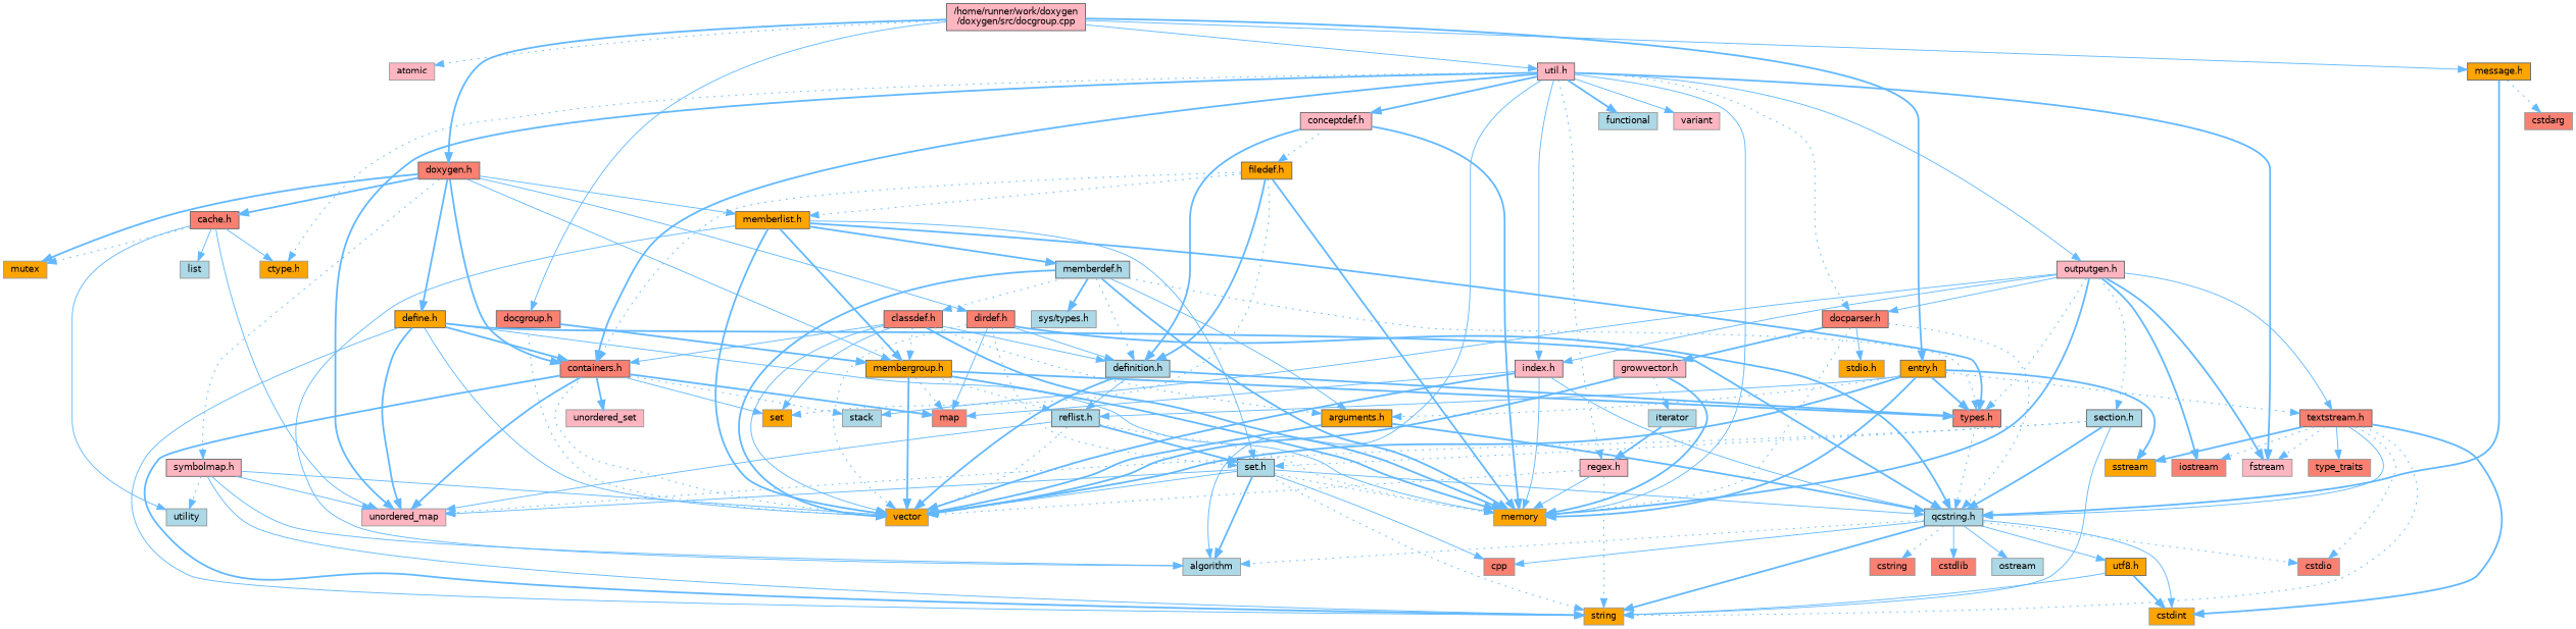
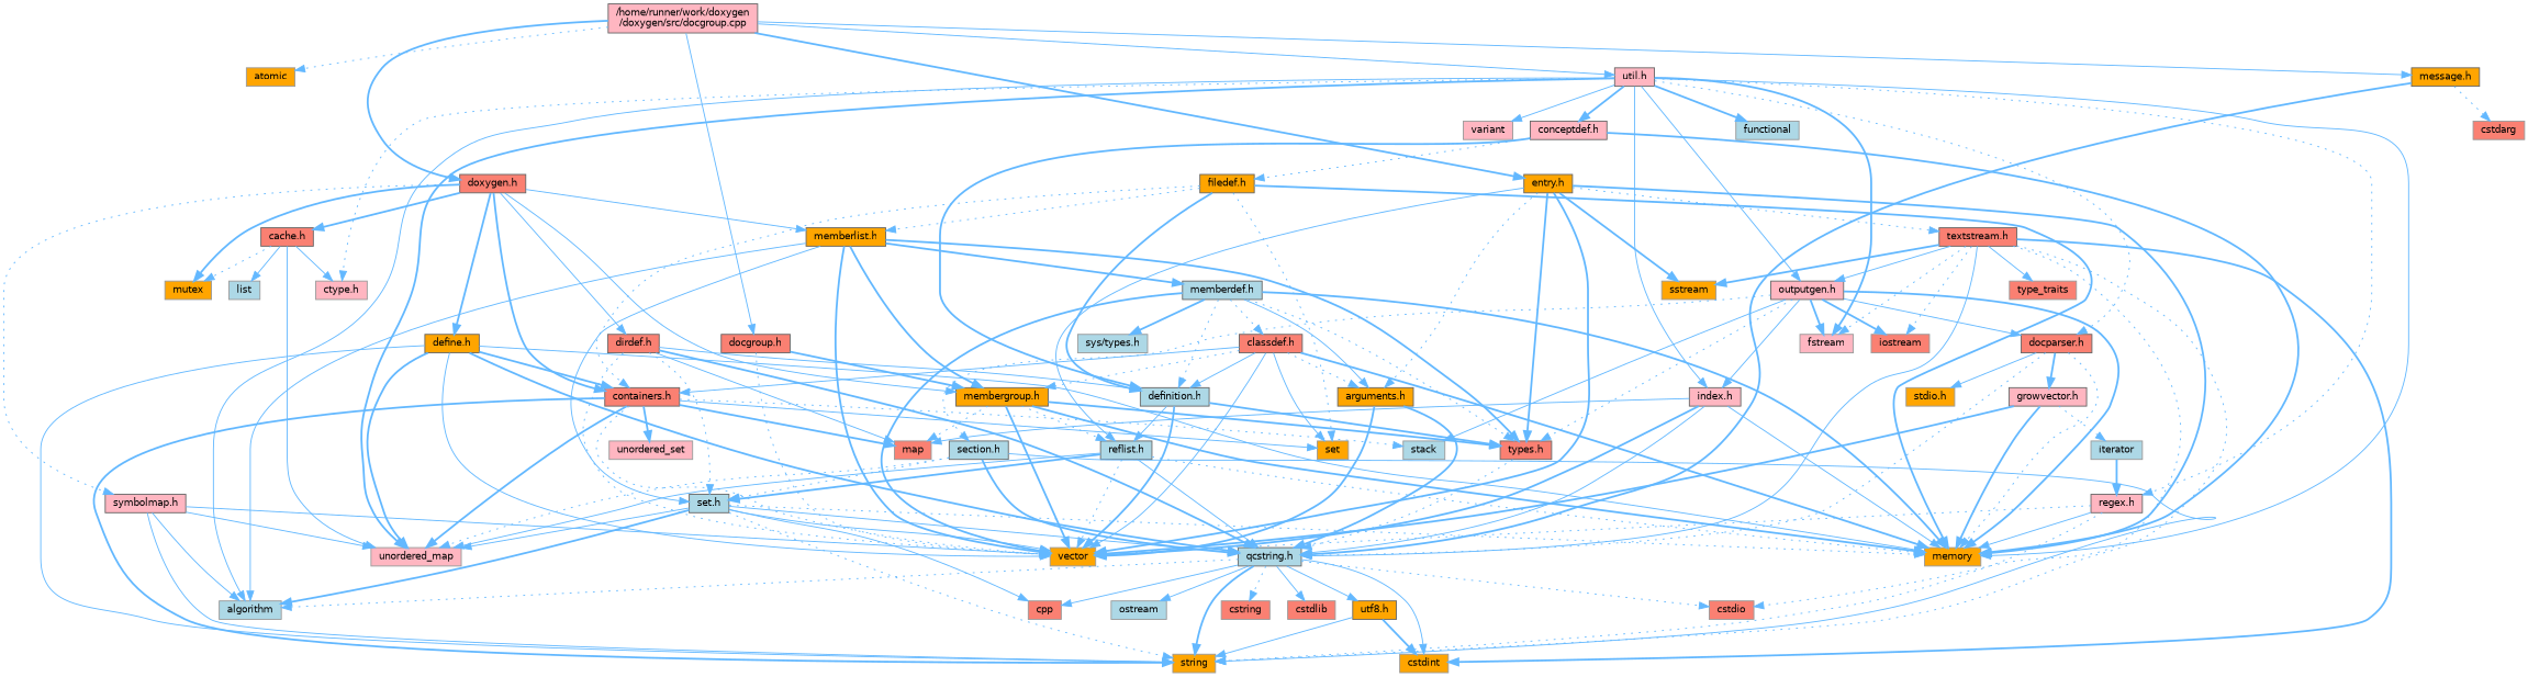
  digraph {
    node [color=grey60 fillcolor=salmon fontname=Helvetica fontsize=10 shape=box style=filled]
    edge [color=steelblue1 fontname=Helvetica fontsize=10 labelfontname=Helvetica labelfontsize=10 style=bold]
    n1 [color=gray40 fillcolor=lightpink fontcolor=black height=0.2 label="/home/runner/work/doxygen\l/doxygen/src/docgroup.cpp" width=0.4]
-   n2 [fillcolor=lightpink height=0.2 label=atomic width=0.4]
+   n2 [fillcolor=orange height=0.2 label=atomic width=0.4]
    n3 [color=grey40 height=0.2 label="doxygen.h" width=0.4]
    n4 [color=grey40 fillcolor=lightpink height=0.2 label="util.h" width=0.4]
    n5 [color=grey40 fillcolor=orange height=0.2 label="entry.h" width=0.4]
    n6 [color=grey40 fillcolor=orange height=0.2 label="message.h" width=0.4]
    n7 [color=grey40 height=0.2 label="docgroup.h" width=0.4]
    n8 [fillcolor=orange height=0.2 label=mutex width=0.4]
    n9 [color=grey40 height=0.2 label="containers.h" width=0.4]
    n10 [color=grey40 fillcolor=orange height=0.2 label="membergroup.h" width=0.4]
    n11 [color=grey40 height=0.2 label="dirdef.h" width=0.4]
    n12 [color=grey40 fillcolor=orange height=0.2 label="memberlist.h" width=0.4]
    n13 [color=grey40 fillcolor=orange height=0.2 label="define.h" width=0.4]
    n14 [color=grey40 height=0.2 label="cache.h" width=0.4]
    n15 [color=grey40 fillcolor=lightpink height=0.2 label="symbolmap.h" width=0.4]
    n16 [fillcolor=lightpink height=0.2 label=unordered_map width=0.4]
    n17 [fillcolor=orange height=0.2 label=memory width=0.4]
    n18 [fillcolor=lightblue height=0.2 label=algorithm width=0.4]
-   n19 [fillcolor=orange height=0.2 label="ctype.h" width=0.4]
+   n19 [fillcolor=lightpink height=0.2 label="ctype.h" width=0.4]
    n20 [fillcolor=lightblue height=0.2 label=functional width=0.4]
    n21 [fillcolor=lightpink height=0.2 label=fstream width=0.4]
    n22 [fillcolor=lightpink height=0.2 label=variant width=0.4]
    n23 [color=grey40 height=0.2 label="docparser.h" width=0.4]
    n24 [color=grey40 fillcolor=lightpink height=0.2 label="outputgen.h" width=0.4]
    n25 [color=grey40 fillcolor=lightpink height=0.2 label="regex.h" width=0.4]
    n26 [color=grey40 fillcolor=lightpink height=0.2 label="conceptdef.h" width=0.4]
    n27 [color=grey40 fillcolor=lightpink height=0.2 label="index.h" width=0.4]
    n28 [fillcolor=orange height=0.2 label=vector width=0.4]
    n29 [color=grey40 height=0.2 label="types.h" width=0.4]
    n30 [color=grey40 fillcolor=lightblue height=0.2 label="reflist.h" width=0.4]
    n31 [color=grey40 fillcolor=orange height=0.2 label="arguments.h" width=0.4]
    n32 [color=grey40 height=0.2 label="textstream.h" width=0.4]
    n33 [fillcolor=orange height=0.2 label=sstream width=0.4]
    n34 [color=grey40 fillcolor=lightblue height=0.2 label="qcstring.h" width=0.4]
    n35 [height=0.2 label=cstdarg width=0.4]
    n36 [fillcolor=orange height=0.2 label=string width=0.4]
    n37 [fillcolor=orange height=0.2 label=set width=0.4]
    n38 [height=0.2 label=map width=0.4]
    n39 [fillcolor=lightpink height=0.2 label=unordered_set width=0.4]
    n40 [fillcolor=lightblue height=0.2 label=stack width=0.4]
    n41 [color=grey40 fillcolor=lightblue height=0.2 label="set.h" width=0.4]
    n42 [color=grey40 fillcolor=lightblue height=0.2 label="definition.h" width=0.4]
    n43 [color=grey40 fillcolor=lightblue height=0.2 label="memberdef.h" width=0.4]
    n44 [fillcolor=lightblue height=0.2 label=list width=0.4]
-   n45 [fillcolor=lightblue height=0.2 label=utility width=0.4]
    n46 [height=0.2 label=cpp width=0.4]
    n47 [height=0.2 label=cstring width=0.4]
    n48 [height=0.2 label=cstdio width=0.4]
    n49 [height=0.2 label=cstdlib width=0.4]
    n50 [fillcolor=orange height=0.2 label=cstdint width=0.4]
    n51 [fillcolor=lightblue height=0.2 label=ostream width=0.4]
    n52 [color=grey40 fillcolor=orange height=0.2 label="utf8.h" width=0.4]
    n53 [fillcolor=lightblue height=0.2 label="sys/types.h" width=0.4]
    n54 [color=grey40 height=0.2 label="classdef.h" width=0.4]
    n55 [fillcolor=orange height=0.2 label="stdio.h" width=0.4]
    n56 [color=grey40 fillcolor=lightpink height=0.2 label="growvector.h" width=0.4]
    n57 [height=0.2 label=iostream width=0.4]
    n58 [color=grey40 fillcolor=lightblue height=0.2 label="section.h" width=0.4]
    n59 [color=grey40 fillcolor=orange height=0.2 label="filedef.h" width=0.4]
    n60 [fillcolor=lightblue height=0.2 label=iterator width=0.4]
    n61 [height=0.2 label=type_traits width=0.4]
    n1 -> n2 [style=dotted]
    n1 -> n3
    n1 -> n4 [style=solid]
    n1 -> n5
    n1 -> n6 [style=solid]
    n1 -> n7 [style=solid]
    n3 -> n8
    n3 -> n9
    n3 -> n10 [style=solid]
    n3 -> n11 [style=solid]
    n3 -> n12 [style=solid]
    n3 -> n13
    n3 -> n14
    n3 -> n15 [style=dotted]
-   n4 -> n9
    n4 -> n16
    n4 -> n17 [style=solid]
    n4 -> n18 [style=solid]
    n4 -> n19 [style=dotted]
    n4 -> n20
    n4 -> n21
    n4 -> n22 [style=solid]
    n4 -> n23 [style=dotted]
    n4 -> n24 [style=solid]
    n4 -> n25 [style=dotted]
    n4 -> n26
    n4 -> n27 [style=solid]
    n5 -> n17
    n5 -> n28
    n5 -> n29
    n5 -> n30 [style=solid]
    n5 -> n31 [style=dotted]
    n5 -> n32 [style=dotted]
    n5 -> n33
    n6 -> n34
    n6 -> n35 [style=dotted]
    n7 -> n10
    n7 -> n28 [style=dotted]
    n9 -> n16
    n9 -> n28 [style=dotted]
    n9 -> n36
    n9 -> n37 [style=solid]
    n9 -> n38
    n9 -> n39
    n9 -> n40 [style=dotted]
    n10 -> n17
    n10 -> n28
    n10 -> n29
    n10 -> n30 [style=dotted]
    n10 -> n38 [style=dotted]
    n11 -> n28 [style=dotted]
    n11 -> n34
    n11 -> n38 [style=solid]
    n11 -> n41 [style=dotted]
    n11 -> n42 [style=solid]
    n12 -> n10
    n12 -> n18 [style=solid]
    n12 -> n28
    n12 -> n29
    n12 -> n41 [style=solid]
    n12 -> n43
    n13 -> n9
    n13 -> n16
    n13 -> n17 [style=solid]
    n13 -> n28 [style=solid]
    n13 -> n34
    n13 -> n36 [style=solid]
    n14 -> n8 [style=dotted]
    n14 -> n16 [style=solid]
    n14 -> n19 [style=solid]
    n14 -> n44 [style=solid]
-   n14 -> n45 [style=solid]
    n15 -> n16 [style=solid]
    n15 -> n18 [style=solid]
    n15 -> n28 [style=solid]
    n15 -> n36 [style=solid]
-   n15 -> n45 [style=dotted]
    n23 -> n17 [style=dotted]
    n23 -> n34 [style=dotted]
    n23 -> n55 [style=solid]
    n23 -> n56
    n24 -> n17
    n24 -> n21
    n24 -> n23 [style=solid]
    n24 -> n27 [style=solid]
    n24 -> n29 [style=dotted]
-   n24 -> n32 [style=solid]
+   n32 -> n24 [style=solid]
    n24 -> n40 [style=solid]
    n24 -> n57
    n24 -> n58 [style=dotted]
    n25 -> n17 [style=solid]
    n25 -> n28 [style=dotted]
    n25 -> n36 [style=dotted]
    n26 -> n17
    n26 -> n42
    n26 -> n59 [style=dotted]
    n27 -> n17 [style=solid]
    n27 -> n28
    n27 -> n34 [style=solid]
    n27 -> n38 [style=solid]
    n29 -> n34 [style=dotted]
    n30 -> n16 [style=solid]
    n30 -> n17 [style=dotted]
    n30 -> n28 [style=dotted]
+   n30 -> n34 [style=solid]
    n30 -> n41
    n31 -> n28
    n31 -> n34
    n32 -> n21 [style=dotted]
    n32 -> n33
    n32 -> n34 [style=solid]
    n32 -> n36 [style=dotted]
    n32 -> n48 [style=dotted]
    n32 -> n50
    n32 -> n57 [style=dotted]
    n32 -> n61 [style=solid]
    n34 -> n18 [style=dotted]
    n34 -> n36
    n34 -> n46 [style=solid]
    n34 -> n47 [style=dotted]
    n34 -> n48 [style=dotted]
    n34 -> n49 [style=solid]
    n34 -> n50 [style=solid]
    n34 -> n51 [style=solid]
    n34 -> n52 [style=solid]
    n41 -> n16 [style=solid]
    n41 -> n17 [style=dotted]
    n41 -> n18
    n41 -> n28 [style=solid]
    n41 -> n34 [style=solid]
    n41 -> n36 [style=dotted]
    n41 -> n46 [style=solid]
    n42 -> n28
    n42 -> n29
    n42 -> n30 [style=solid]
    n43 -> n17
    n43 -> n28
    n43 -> n29 [style=dotted]
    n43 -> n31 [style=solid]
    n43 -> n42 [style=dotted]
    n43 -> n53
    n43 -> n54 [style=dotted]
    n52 -> n36 [style=solid]
    n52 -> n50
    n54 -> n9 [style=solid]
    n54 -> n10 [style=dotted]
    n54 -> n17
    n54 -> n28 [style=solid]
    n54 -> n31 [style=dotted]
    n54 -> n37 [style=solid]
    n54 -> n42 [style=solid]
    n56 -> n17
    n56 -> n28
    n56 -> n60 [style=dotted]
    n58 -> n16 [style=dotted]
    n58 -> n34
    n58 -> n36 [style=solid]
    n58 -> n41 [style=dotted]
    n59 -> n9 [style=dotted]
    n59 -> n12 [style=dotted]
    n59 -> n17
    n59 -> n37 [style=dotted]
    n59 -> n42
    n60 -> n25
  }
